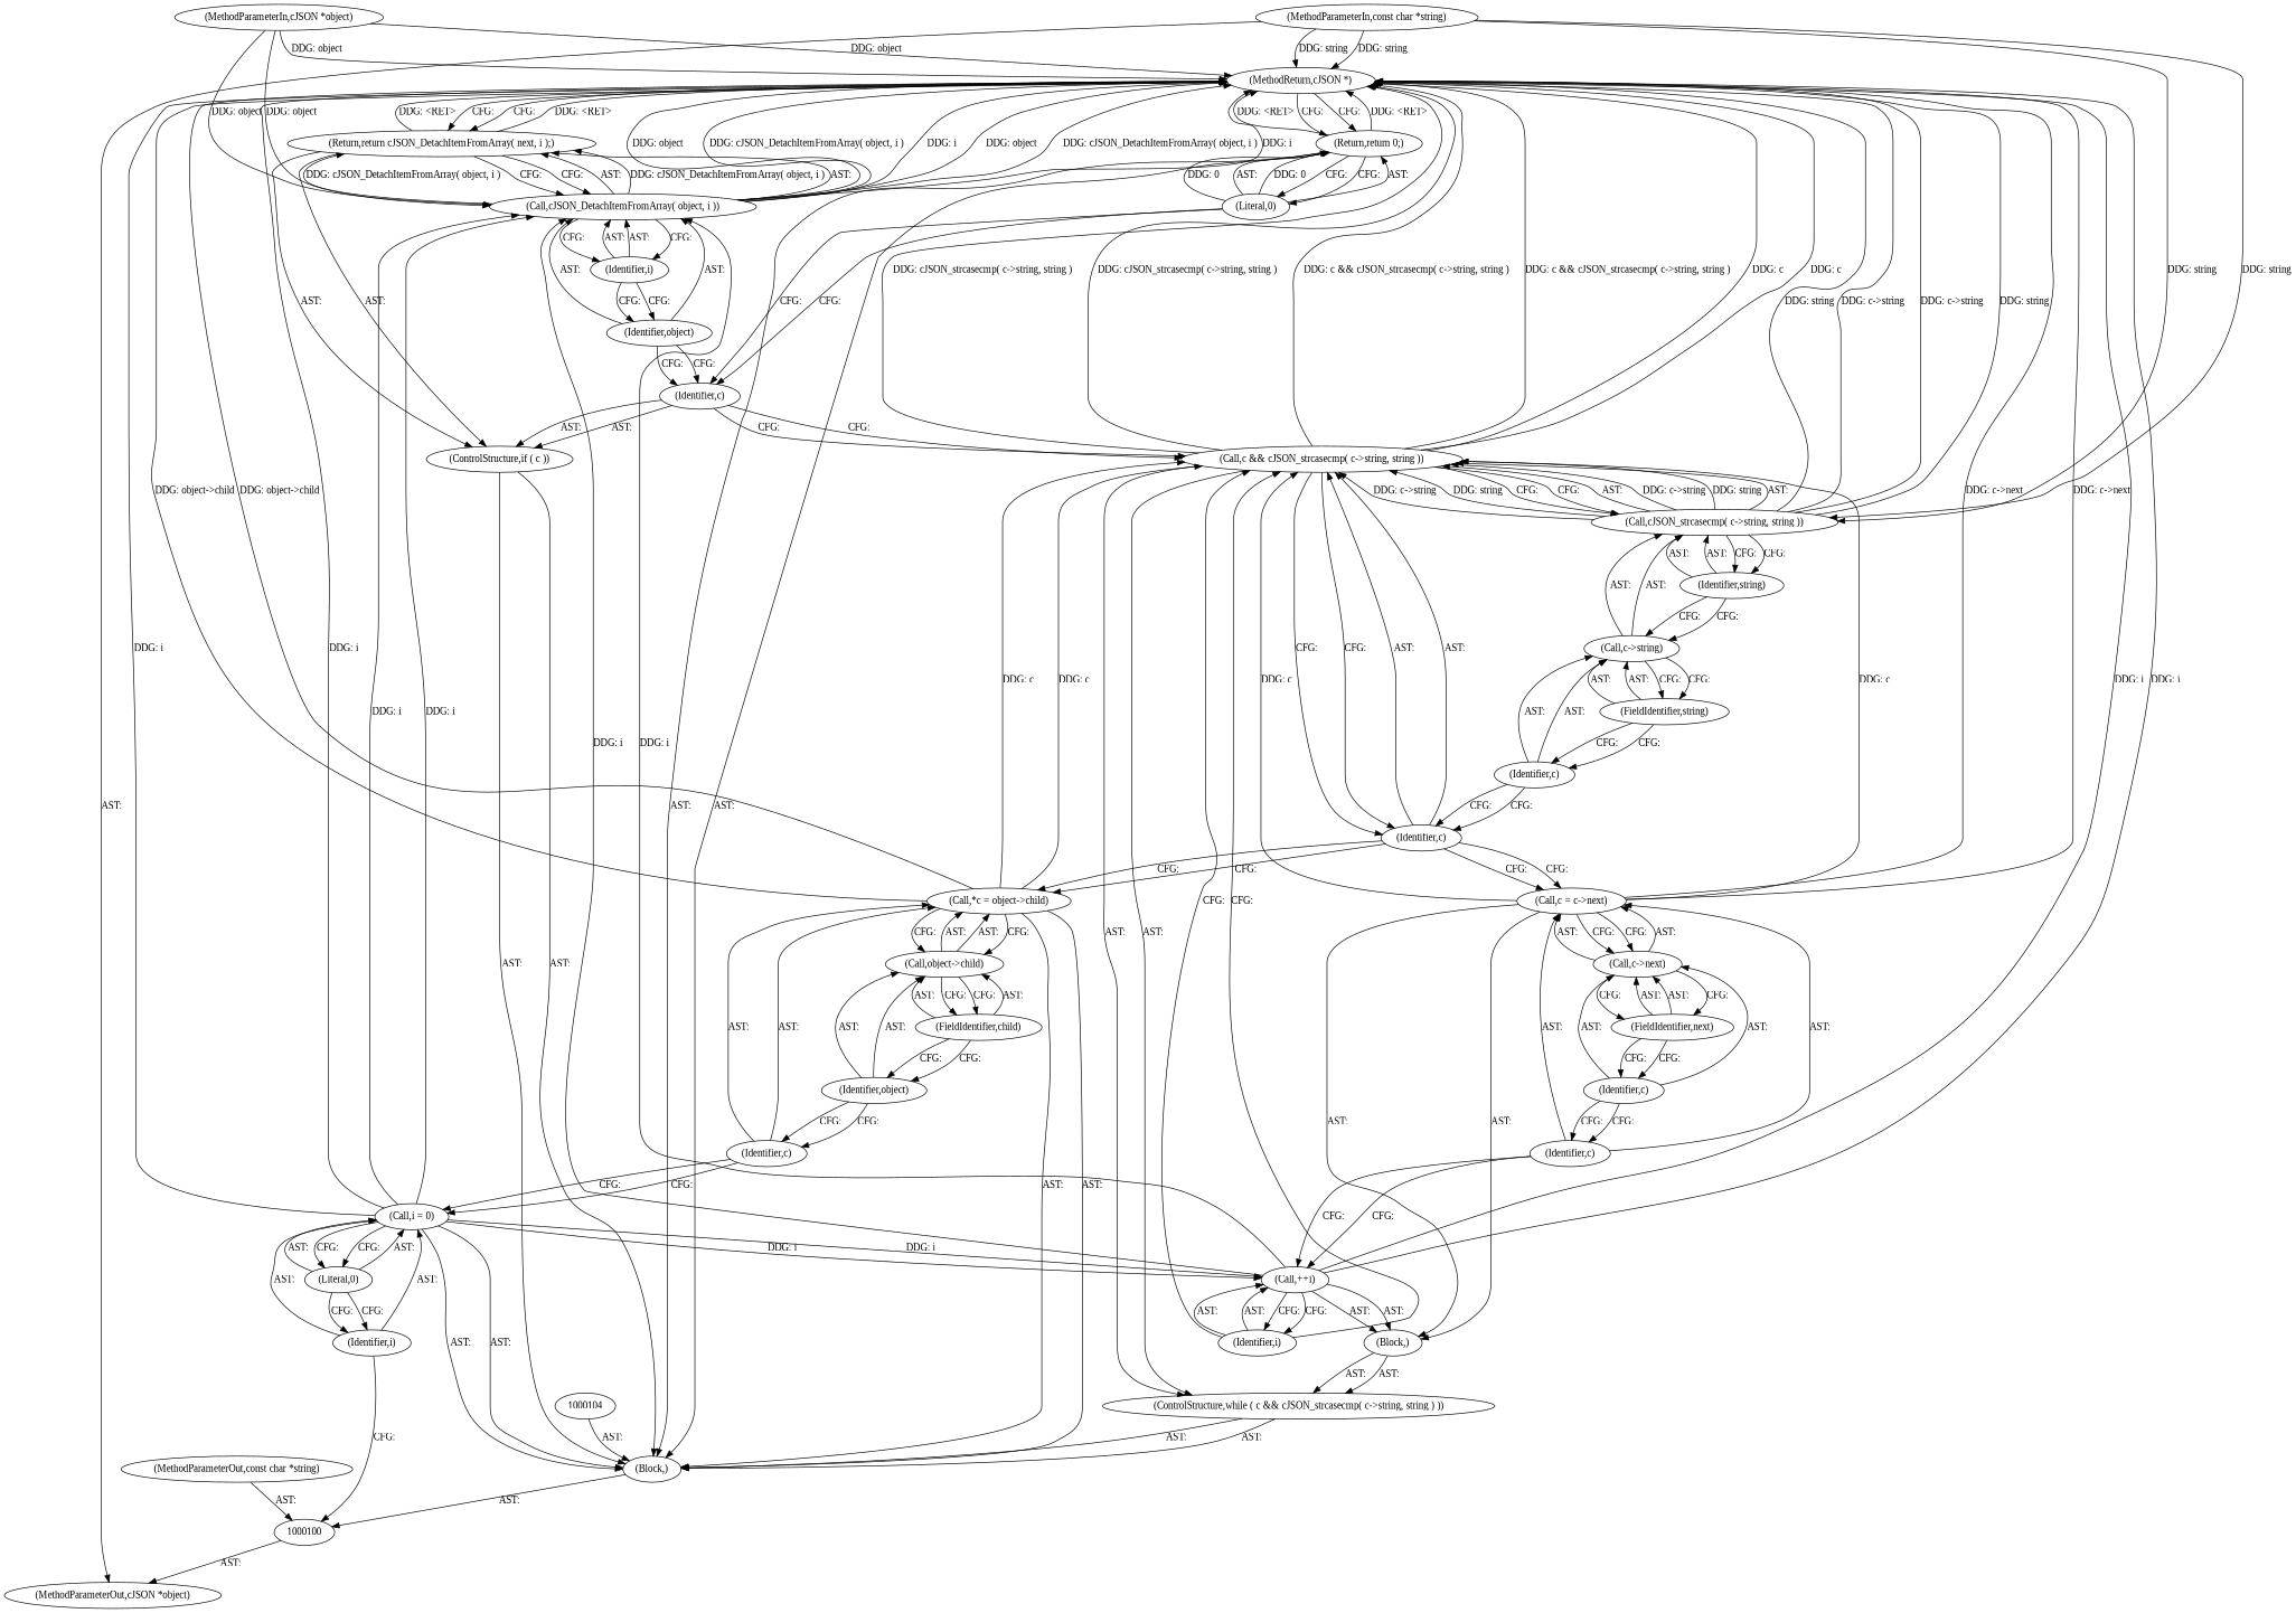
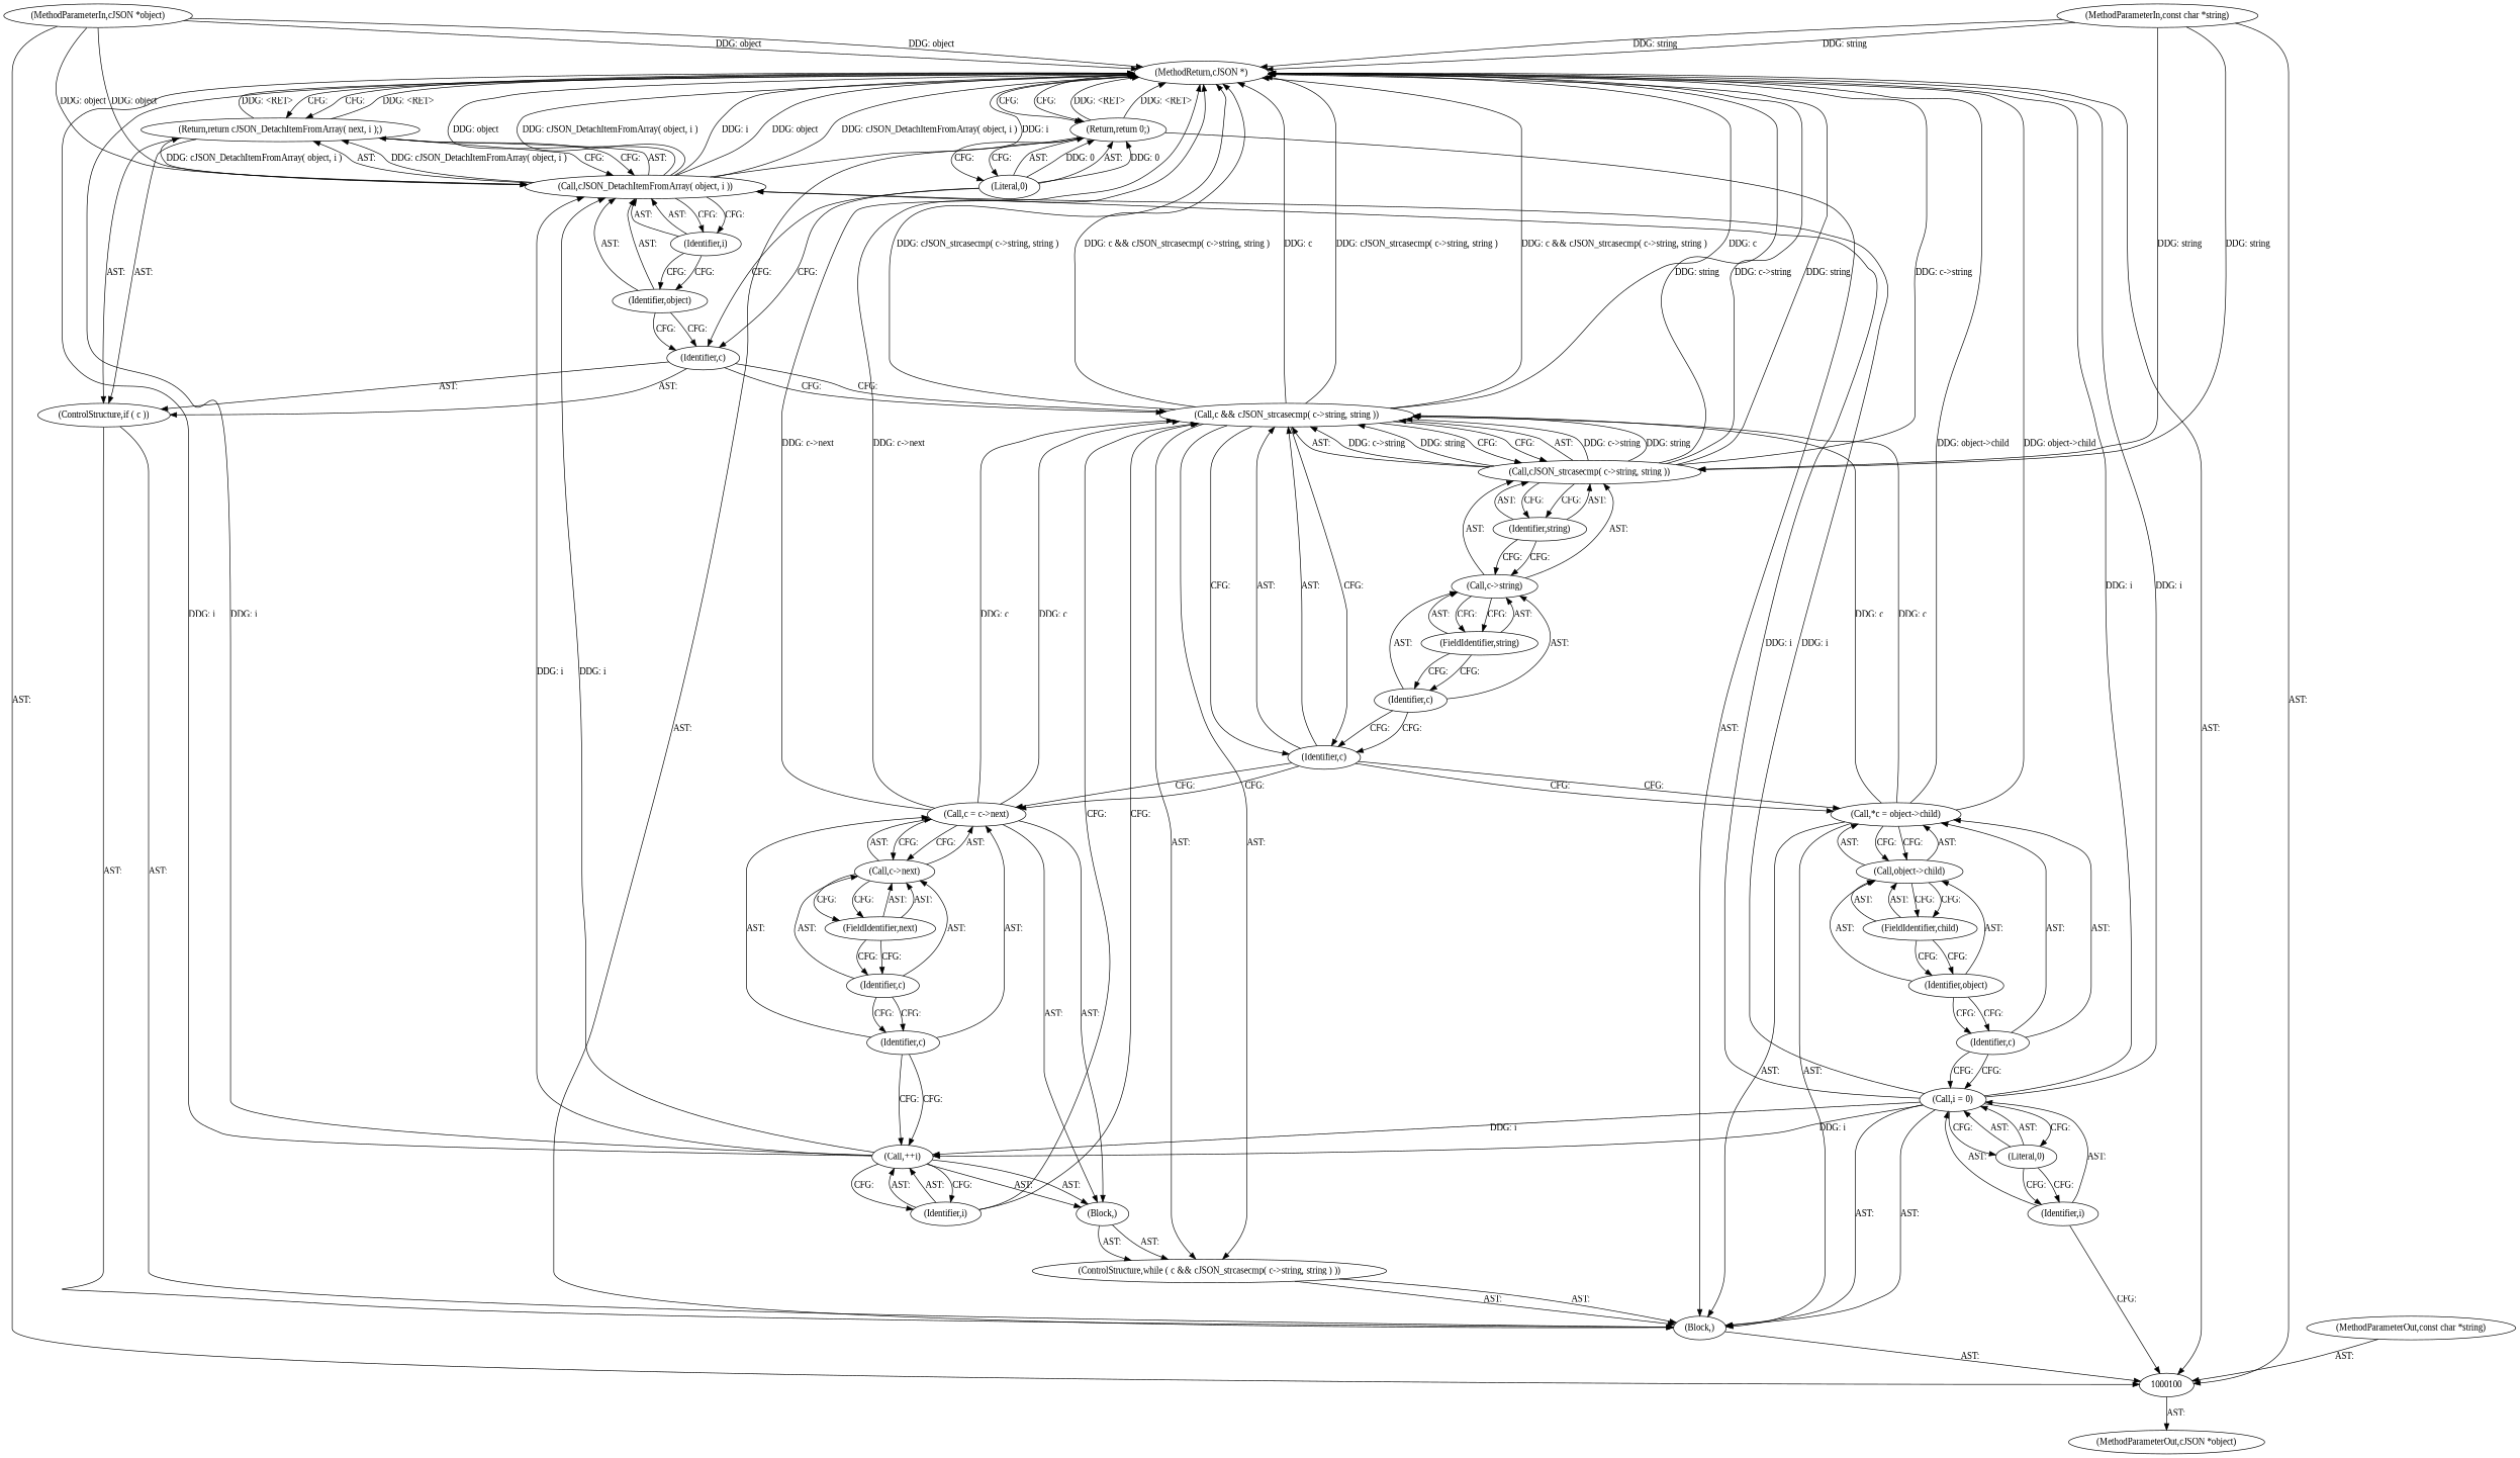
  digraph {
    fontname="Liberation Serif"
    node [fontname="Liberation Serif"]
    edge [fontname="Liberation Serif"]
    n1 [label="(MethodReturn,cJSON *)"]
    n2 [label="(Return,return cJSON_DetachItemFromArray( next, i );)"]
    n3 [label="(Return,return 0;)"]
    1000100
    n5 [label="(Call,cJSON_DetachItemFromArray( object, i ))"]
    n6 [label="(ControlStructure,if ( c ))"]
    n7 [label="(Literal,0)"]
    n8 [label="(Block,)"]
    n9 [label="(MethodParameterOut,cJSON *object)"]
    n10 [label="(MethodParameterIn,cJSON *object)"]
    n11 [label="(Identifier,i)"]
    n12 [label="(MethodParameterIn,const char *string)"]
    n13 [label="(Call,cJSON_strcasecmp( c->string, string ))"]
    n14 [label="(Call,c && cJSON_strcasecmp( c->string, string ))"]
    n15 [label="(Identifier,string)"]
    n16 [label="(MethodParameterOut,const char *string)"]
    n17 [label="(Identifier,object)"]
    n18 [label="(Identifier,c)"]
    n19 [label="(Call,i = 0)"]
    n20 [label="(Literal,0)"]
    n21 [label="(Call,++i)"]
    n22 [label="(Identifier,i)"]
    n23 [label="(Block,)"]
    n24 [label="(Identifier,i)"]
    n25 [label="(Call,object->child)"]
    n26 [label="(FieldIdentifier,child)"]
    n27 [label="(Call,*c = object->child)"]
    n28 [label="(Identifier,object)"]
    n29 [label="(Identifier,c)"]
    n30 [label="(ControlStructure,while ( c && cJSON_strcasecmp( c->string, string ) ))"]
    n31 [label="(Identifier,c)"]
    n32 [label="(Call,c->string)"]
    n33 [label="(FieldIdentifier,string)"]
    n34 [label="(Identifier,c)"]
    n35 [label="(Call,c = c->next)"]
    n36 [label="(Call,c->next)"]
    n37 [label="(FieldIdentifier,next)"]
    n38 [label="(Identifier,c)"]
    n39 [label="(Identifier,c)"]
-   1000104
    n1 -> n2 [label="CFG: "]
    n1 -> n2 [label="CFG: "]
    n1 -> n3 [label="CFG: "]
    n1 -> n3 [label="CFG: "]
+   n1 -> 1000100 [label="AST: "]
    n2 -> n1 [label="DDG: <RET>"]
    n2 -> n1 [label="DDG: <RET>"]
    n2 -> n5 [label="CFG: "]
    n2 -> n5 [label="CFG: "]
    n2 -> n6 [label="AST: "]
    n2 -> n6 [label="AST: "]
    n3 -> n1 [label="DDG: <RET>"]
    n3 -> n1 [label="DDG: <RET>"]
    n3 -> n7 [label="CFG: "]
    n3 -> n7 [label="CFG: "]
    n3 -> n8 [label="AST: "]
    n3 -> n8 [label="AST: "]
    1000100 -> n9 [label="AST: "]
    n5 -> n1 [label="DDG: object"]
    n5 -> n1 [label="DDG: cJSON_DetachItemFromArray( object, i )"]
    n5 -> n1 [label="DDG: i"]
    n5 -> n1 [label="DDG: object"]
    n5 -> n1 [label="DDG: cJSON_DetachItemFromArray( object, i )"]
    n5 -> n1 [label="DDG: i"]
    n5 -> n2 [label="AST: "]
    n5 -> n2 [label="DDG: cJSON_DetachItemFromArray( object, i )"]
    n5 -> n2 [label="AST: "]
    n5 -> n2 [label="DDG: cJSON_DetachItemFromArray( object, i )"]
    n5 -> n11 [label="CFG: "]
    n5 -> n11 [label="CFG: "]
    n6 -> n8 [label="AST: "]
    n6 -> n8 [label="AST: "]
    n7 -> n3 [label="AST: "]
    n7 -> n3 [label="DDG: 0"]
    n7 -> n3 [label="AST: "]
    n7 -> n3 [label="DDG: 0"]
    n7 -> n18 [label="CFG: "]
    n7 -> n18 [label="CFG: "]
    n8 -> 1000100 [label="AST: "]
    n10 -> n1 [label="DDG: object"]
    n10 -> n1 [label="DDG: object"]
+   n10 -> 1000100 [label="AST: "]
    n10 -> n5 [label="DDG: object"]
    n10 -> n5 [label="DDG: object"]
    n11 -> n5 [label="AST: "]
    n11 -> n5 [label="AST: "]
    n11 -> n17 [label="CFG: "]
    n11 -> n17 [label="CFG: "]
    n12 -> n1 [label="DDG: string"]
    n12 -> n1 [label="DDG: string"]
-   n12 -> n9 [label="AST: "]
+   n12 -> 1000100 [label="AST: "]
    n12 -> n13 [label="DDG: string"]
    n12 -> n13 [label="DDG: string"]
    n13 -> n1 [label="DDG: c->string"]
    n13 -> n1 [label="DDG: string"]
    n13 -> n1 [label="DDG: c->string"]
    n13 -> n1 [label="DDG: string"]
    n13 -> n14 [label="AST: "]
    n13 -> n14 [label="DDG: c->string"]
    n13 -> n14 [label="DDG: string"]
    n13 -> n14 [label="AST: "]
    n13 -> n14 [label="DDG: c->string"]
    n13 -> n14 [label="DDG: string"]
    n13 -> n15 [label="CFG: "]
    n13 -> n15 [label="CFG: "]
    n14 -> n1 [label="DDG: cJSON_strcasecmp( c->string, string )"]
    n14 -> n1 [label="DDG: c && cJSON_strcasecmp( c->string, string )"]
    n14 -> n1 [label="DDG: c"]
    n14 -> n1 [label="DDG: cJSON_strcasecmp( c->string, string )"]
    n14 -> n1 [label="DDG: c && cJSON_strcasecmp( c->string, string )"]
    n14 -> n1 [label="DDG: c"]
    n14 -> n13 [label="CFG: "]
    n14 -> n13 [label="CFG: "]
    n14 -> n30 [label="AST: "]
    n14 -> n30 [label="AST: "]
    n14 -> n31 [label="CFG: "]
    n14 -> n31 [label="CFG: "]
    n15 -> n13 [label="AST: "]
    n15 -> n13 [label="AST: "]
    n15 -> n32 [label="CFG: "]
    n15 -> n32 [label="CFG: "]
    n16 -> 1000100 [label="AST: "]
    n17 -> n5 [label="AST: "]
    n17 -> n5 [label="AST: "]
    n17 -> n18 [label="CFG: "]
    n17 -> n18 [label="CFG: "]
    n18 -> n6 [label="AST: "]
    n18 -> n6 [label="AST: "]
    n18 -> n14 [label="CFG: "]
    n18 -> n14 [label="CFG: "]
    n19 -> n1 [label="DDG: i"]
    n19 -> n1 [label="DDG: i"]
    n19 -> n5 [label="DDG: i"]
    n19 -> n5 [label="DDG: i"]
    n19 -> n8 [label="AST: "]
    n19 -> n8 [label="AST: "]
    n19 -> n20 [label="CFG: "]
    n19 -> n20 [label="CFG: "]
    n19 -> n21 [label="DDG: i"]
    n19 -> n21 [label="DDG: i"]
    n20 -> n19 [label="AST: "]
    n20 -> n19 [label="AST: "]
    n20 -> n22 [label="CFG: "]
    n20 -> n22 [label="CFG: "]
    n21 -> n1 [label="DDG: i"]
    n21 -> n1 [label="DDG: i"]
    n21 -> n5 [label="DDG: i"]
    n21 -> n5 [label="DDG: i"]
    n21 -> n23 [label="AST: "]
    n21 -> n23 [label="AST: "]
    n21 -> n24 [label="CFG: "]
    n21 -> n24 [label="CFG: "]
    n22 -> 1000100 [label="CFG: "]
    n22 -> n19 [label="AST: "]
    n22 -> n19 [label="AST: "]
    n23 -> n30 [label="AST: "]
    n23 -> n30 [label="AST: "]
    n24 -> n14 [label="CFG: "]
    n24 -> n14 [label="CFG: "]
    n24 -> n21 [label="AST: "]
    n24 -> n21 [label="AST: "]
    n25 -> n26 [label="CFG: "]
    n25 -> n26 [label="CFG: "]
    n25 -> n27 [label="AST: "]
    n25 -> n27 [label="AST: "]
    n26 -> n25 [label="AST: "]
    n26 -> n25 [label="AST: "]
    n26 -> n28 [label="CFG: "]
    n26 -> n28 [label="CFG: "]
    n27 -> n1 [label="DDG: object->child"]
    n27 -> n1 [label="DDG: object->child"]
    n27 -> n8 [label="AST: "]
    n27 -> n8 [label="AST: "]
    n27 -> n14 [label="DDG: c"]
    n27 -> n14 [label="DDG: c"]
    n27 -> n25 [label="CFG: "]
    n27 -> n25 [label="CFG: "]
    n28 -> n25 [label="AST: "]
    n28 -> n25 [label="AST: "]
    n28 -> n29 [label="CFG: "]
    n28 -> n29 [label="CFG: "]
    n29 -> n19 [label="CFG: "]
    n29 -> n19 [label="CFG: "]
    n29 -> n27 [label="AST: "]
    n29 -> n27 [label="AST: "]
    n30 -> n8 [label="AST: "]
    n30 -> n8 [label="AST: "]
    n31 -> n14 [label="AST: "]
    n31 -> n14 [label="AST: "]
    n31 -> n27 [label="CFG: "]
    n31 -> n27 [label="CFG: "]
    n31 -> n35 [label="CFG: "]
    n31 -> n35 [label="CFG: "]
    n32 -> n13 [label="AST: "]
    n32 -> n13 [label="AST: "]
    n32 -> n33 [label="CFG: "]
    n32 -> n33 [label="CFG: "]
    n33 -> n32 [label="AST: "]
    n33 -> n32 [label="AST: "]
    n33 -> n34 [label="CFG: "]
    n33 -> n34 [label="CFG: "]
    n34 -> n31 [label="CFG: "]
    n34 -> n31 [label="CFG: "]
    n34 -> n32 [label="AST: "]
    n34 -> n32 [label="AST: "]
    n35 -> n1 [label="DDG: c->next"]
    n35 -> n1 [label="DDG: c->next"]
    n35 -> n14 [label="DDG: c"]
    n35 -> n14 [label="DDG: c"]
    n35 -> n23 [label="AST: "]
    n35 -> n23 [label="AST: "]
    n35 -> n36 [label="CFG: "]
    n35 -> n36 [label="CFG: "]
    n36 -> n35 [label="AST: "]
    n36 -> n35 [label="AST: "]
    n36 -> n37 [label="CFG: "]
    n36 -> n37 [label="CFG: "]
    n37 -> n36 [label="AST: "]
    n37 -> n36 [label="AST: "]
    n37 -> n39 [label="CFG: "]
    n37 -> n39 [label="CFG: "]
    n38 -> n21 [label="CFG: "]
    n38 -> n21 [label="CFG: "]
    n38 -> n35 [label="AST: "]
    n38 -> n35 [label="AST: "]
    n39 -> n36 [label="AST: "]
    n39 -> n36 [label="AST: "]
    n39 -> n38 [label="CFG: "]
    n39 -> n38 [label="CFG: "]
-   1000104 -> n8 [label="AST: "]
  }
